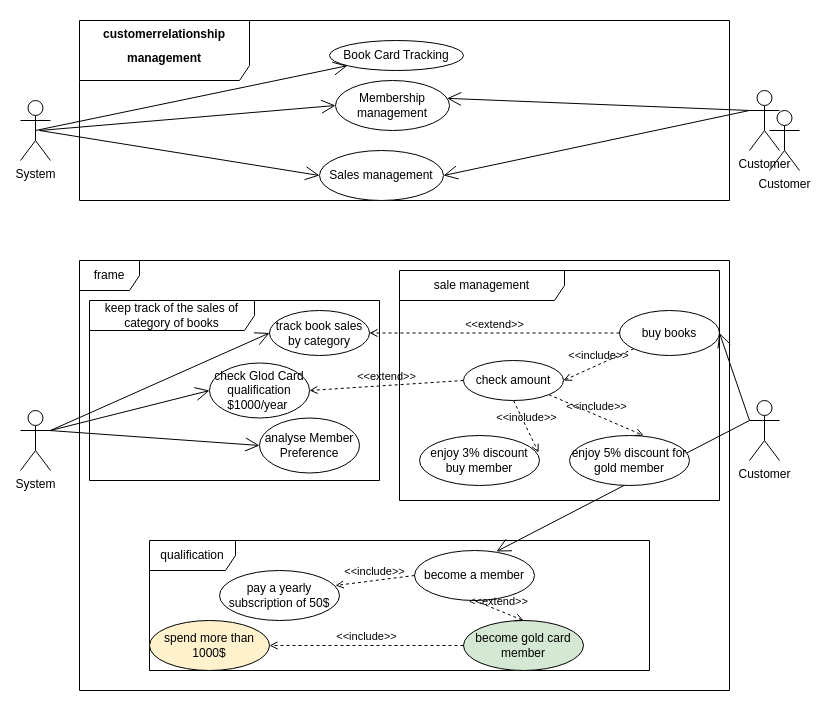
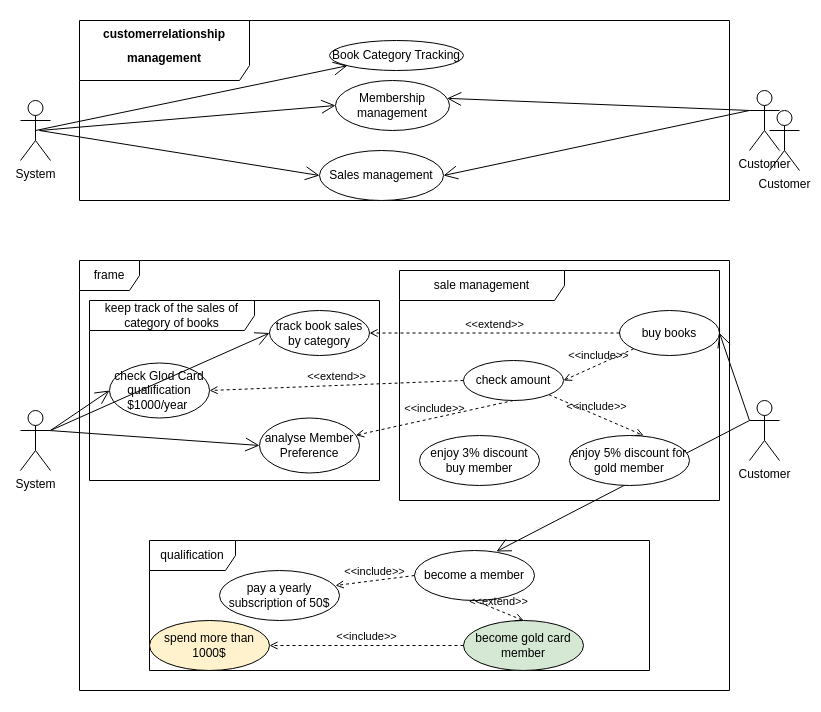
  <mxCell id="0" />
  <mxCell id="1" parent="0" />
  <mxCell id="2" value="&lt;div class=&quot;lake-content&quot;&gt;&lt;p style=&quot;margin: 0; padding: 0; min-height: 24px&quot; class=&quot;ne-p&quot; id=&quot;u0eaddb5d&quot;&gt;&lt;strong&gt;customerrelationship&lt;/strong&gt;&lt;/p&gt;&lt;p style=&quot;margin: 0; padding: 0; min-height: 24px&quot; class=&quot;ne-p&quot; id=&quot;udad4544d&quot;&gt;&lt;strong&gt;management&lt;/strong&gt;&lt;/p&gt;&lt;/div&gt;" style="shape=umlFrame;whiteSpace=wrap;html=1;pointerEvents=0;width=170;height=60;" parent="1" vertex="1"><mxGeometry x="79" y="20" width="650" height="180" as="geometry" /></mxCell>
  <mxCell id="3" value="System" style="shape=umlActor;verticalLabelPosition=bottom;verticalAlign=top;html=1;" vertex="1" parent="1"><mxGeometry x="20" y="100" width="30" height="60" as="geometry" /></mxCell>
  <mxCell id="4" value="Customer" style="shape=umlActor;verticalLabelPosition=bottom;verticalAlign=top;html=1;" vertex="1" parent="1"><mxGeometry x="749" y="90" width="30" height="60" as="geometry" /></mxCell>
- <mxCell id="5" value="Book Card Tracking" style="ellipse;whiteSpace=wrap;html=1;" vertex="1" parent="1"><mxGeometry x="329" y="40" width="134" height="30" as="geometry" /></mxCell>
+ <mxCell id="5" value="Book Category Tracking" style="ellipse;whiteSpace=wrap;html=1;" vertex="1" parent="1"><mxGeometry x="329" y="40" width="134" height="30" as="geometry" /></mxCell>
  <mxCell id="6" value="Sales management" style="ellipse;whiteSpace=wrap;html=1;" vertex="1" parent="1"><mxGeometry x="319" y="150" width="124" height="50" as="geometry" /></mxCell>
  <mxCell id="7" value="Membership management" style="ellipse;whiteSpace=wrap;html=1;" vertex="1" parent="1"><mxGeometry x="335" y="80" width="114" height="50" as="geometry" /></mxCell>
  <mxCell id="8" value="" style="endArrow=open;endFill=1;endSize=12;html=1;rounded=0;exitX=0.5;exitY=0.5;exitDx=0;exitDy=0;exitPerimeter=0;" edge="1" parent="1" source="3" target="5"><mxGeometry width="160" relative="1" as="geometry"><mxPoint x="139" y="120" as="sourcePoint" /><mxPoint x="299" y="120" as="targetPoint" /></mxGeometry></mxCell>
  <mxCell id="9" value="" style="endArrow=open;endFill=1;endSize=12;html=1;rounded=0;entryX=0;entryY=0.5;entryDx=0;entryDy=0;" edge="1" parent="1" target="7"><mxGeometry width="160" relative="1" as="geometry"><mxPoint x="39" y="130" as="sourcePoint" /><mxPoint x="355" y="103" as="targetPoint" /></mxGeometry></mxCell>
  <mxCell id="10" value="" style="endArrow=open;endFill=1;endSize=12;html=1;rounded=0;entryX=0;entryY=0.5;entryDx=0;entryDy=0;" edge="1" parent="1" target="6"><mxGeometry width="160" relative="1" as="geometry"><mxPoint x="39" y="130" as="sourcePoint" /><mxPoint x="353" y="185" as="targetPoint" /></mxGeometry></mxCell>
  <mxCell id="11" value="" style="endArrow=open;endFill=1;endSize=12;html=1;rounded=0;entryX=0.979;entryY=0.357;entryDx=0;entryDy=0;exitX=0;exitY=0.333;exitDx=0;exitDy=0;exitPerimeter=0;entryPerimeter=0;" edge="1" parent="1" source="4" target="7"><mxGeometry width="160" relative="1" as="geometry"><mxPoint x="49" y="140" as="sourcePoint" /><mxPoint x="353" y="185" as="targetPoint" /></mxGeometry></mxCell>
  <mxCell id="12" value="" style="endArrow=open;endFill=1;endSize=12;html=1;rounded=0;entryX=1;entryY=0.5;entryDx=0;entryDy=0;exitX=0;exitY=0.333;exitDx=0;exitDy=0;exitPerimeter=0;" edge="1" parent="1" source="4" target="6"><mxGeometry width="160" relative="1" as="geometry"><mxPoint x="759" y="120" as="sourcePoint" /><mxPoint x="490" y="175" as="targetPoint" /></mxGeometry></mxCell>
  <mxCell id="13" value="frame" style="shape=umlFrame;whiteSpace=wrap;html=1;pointerEvents=0;" vertex="1" parent="1"><mxGeometry x="79" y="260" width="650" height="430" as="geometry" /></mxCell>
  <mxCell id="14" value="System" style="shape=umlActor;verticalLabelPosition=bottom;verticalAlign=top;html=1;" vertex="1" parent="1"><mxGeometry x="20" y="410" width="30" height="60" as="geometry" /></mxCell>
  <mxCell id="15" value="Customer" style="shape=umlActor;verticalLabelPosition=bottom;verticalAlign=top;html=1;" vertex="1" parent="1"><mxGeometry x="749" y="400" width="30" height="60" as="geometry" /></mxCell>
  <mxCell id="16" value="qualification" style="shape=umlFrame;whiteSpace=wrap;html=1;pointerEvents=0;width=86;height=30;" vertex="1" parent="1"><mxGeometry x="149" y="540" width="500" height="130" as="geometry" /></mxCell>
  <mxCell id="17" value="become a member" style="ellipse;whiteSpace=wrap;html=1;" vertex="1" parent="1"><mxGeometry x="414" y="550" width="120" height="50" as="geometry" /></mxCell>
  <mxCell id="18" value="Customer" style="shape=umlActor;verticalLabelPosition=bottom;verticalAlign=top;html=1;" vertex="1" parent="1"><mxGeometry x="769" y="110" width="30" height="60" as="geometry" /></mxCell>
  <mxCell id="19" value="spend more than 1000$" style="ellipse;whiteSpace=wrap;html=1;fillColor=#fff2cc;" vertex="1" parent="1"><mxGeometry x="149" y="620" width="120" height="50" as="geometry" /></mxCell>
  <mxCell id="20" value="become gold card member" style="ellipse;whiteSpace=wrap;html=1;fillColor=#d5e8d4;" vertex="1" parent="1"><mxGeometry x="463" y="620" width="120" height="50" as="geometry" /></mxCell>
  <mxCell id="21" value="&amp;lt;&amp;lt;include&amp;gt;&amp;gt;" style="html=1;verticalAlign=bottom;labelBackgroundColor=none;endArrow=open;endFill=0;dashed=1;rounded=0;exitX=0;exitY=0.5;exitDx=0;exitDy=0;" edge="1" parent="1" source="20" target="19"><mxGeometry width="160" relative="1" as="geometry"><mxPoint x="269" y="380" as="sourcePoint" /><mxPoint x="429" y="380" as="targetPoint" /></mxGeometry></mxCell>
  <mxCell id="22" value="pay a yearly subscription of 50$" style="ellipse;whiteSpace=wrap;html=1;" vertex="1" parent="1"><mxGeometry x="219" y="570" width="120" height="50" as="geometry" /></mxCell>
  <mxCell id="23" value="&amp;lt;&amp;lt;include&amp;gt;&amp;gt;" style="html=1;verticalAlign=bottom;labelBackgroundColor=none;endArrow=open;endFill=0;dashed=1;rounded=0;exitX=0;exitY=0.5;exitDx=0;exitDy=0;entryX=0.967;entryY=0.3;entryDx=0;entryDy=0;entryPerimeter=0;" edge="1" parent="1" source="17" target="22"><mxGeometry width="160" relative="1" as="geometry"><mxPoint x="489" y="440" as="sourcePoint" /><mxPoint x="649" y="440" as="targetPoint" /></mxGeometry></mxCell>
  <mxCell id="24" value="&amp;lt;&amp;lt;extend&amp;gt;&amp;gt;" style="html=1;verticalAlign=bottom;labelBackgroundColor=none;endArrow=open;endFill=0;dashed=1;rounded=0;exitX=0.5;exitY=1;exitDx=0;exitDy=0;entryX=0.5;entryY=0;entryDx=0;entryDy=0;" edge="1" parent="1" source="17" target="20"><mxGeometry width="160" relative="1" as="geometry"><mxPoint x="359" y="340" as="sourcePoint" /><mxPoint x="519" y="340" as="targetPoint" /></mxGeometry></mxCell>
  <mxCell id="25" value="" style="endArrow=open;endFill=1;endSize=12;html=1;rounded=0;entryX=0.683;entryY=0.02;entryDx=0;entryDy=0;entryPerimeter=0;" edge="1" parent="1" target="17"><mxGeometry width="160" relative="1" as="geometry"><mxPoint x="749" y="420" as="sourcePoint" /><mxPoint x="319" y="520" as="targetPoint" /></mxGeometry></mxCell>
  <mxCell id="26" value="keep track of the sales of category of books" style="shape=umlFrame;whiteSpace=wrap;html=1;pointerEvents=0;width=165;height=30;" vertex="1" parent="1"><mxGeometry x="89" y="300" width="290" height="180" as="geometry" /></mxCell>
  <mxCell id="27" value="buy books" style="ellipse;whiteSpace=wrap;html=1;" vertex="1" parent="1"><mxGeometry x="619" y="310" width="100" height="45" as="geometry" /></mxCell>
  <mxCell id="28" value="" style="endArrow=open;endFill=1;endSize=12;html=1;rounded=0;entryX=1;entryY=0.5;entryDx=0;entryDy=0;" edge="1" parent="1" target="27"><mxGeometry width="160" relative="1" as="geometry"><mxPoint x="749" y="420" as="sourcePoint" /><mxPoint x="456" y="511" as="targetPoint" /></mxGeometry></mxCell>
  <mxCell id="29" value="sale management" style="shape=umlFrame;whiteSpace=wrap;html=1;pointerEvents=0;width=165;height=30;" vertex="1" parent="1"><mxGeometry x="399" y="270" width="320" height="230" as="geometry" /></mxCell>
  <mxCell id="30" value="track book sales by category" style="ellipse;whiteSpace=wrap;html=1;" vertex="1" parent="1"><mxGeometry x="269" y="310" width="100" height="45" as="geometry" /></mxCell>
  <mxCell id="31" value="&amp;lt;&amp;lt;extend&amp;gt;&amp;gt;" style="html=1;verticalAlign=bottom;labelBackgroundColor=none;endArrow=open;endFill=0;dashed=1;rounded=0;exitX=0;exitY=0.5;exitDx=0;exitDy=0;entryX=1;entryY=0.5;entryDx=0;entryDy=0;" edge="1" parent="1" source="27" target="30"><mxGeometry width="160" relative="1" as="geometry"><mxPoint x="419" y="330" as="sourcePoint" /><mxPoint x="579" y="330" as="targetPoint" /></mxGeometry></mxCell>
- <mxCell id="32" value="check Glod Card qualification $1000/year&amp;nbsp;" style="ellipse;whiteSpace=wrap;html=1;" vertex="1" parent="1"><mxGeometry x="209" y="362.5" width="100" height="55" as="geometry" /></mxCell>
+ <mxCell id="32" value="check Glod Card qualification $1000/year&amp;nbsp;" style="ellipse;whiteSpace=wrap;html=1;" vertex="1" parent="1"><mxGeometry x="109" y="362.5" width="100" height="55" as="geometry" /></mxCell>
  <mxCell id="33" value="enjoy 3% discount buy member" style="ellipse;whiteSpace=wrap;html=1;" vertex="1" parent="1"><mxGeometry x="419" y="435" width="120" height="50" as="geometry" /></mxCell>
  <mxCell id="34" value="enjoy 5% discount for gold member" style="ellipse;whiteSpace=wrap;html=1;" vertex="1" parent="1"><mxGeometry x="569" y="435" width="120" height="50" as="geometry" /></mxCell>
- <mxCell id="35" value="&amp;lt;&amp;lt;include&amp;gt;&amp;gt;" style="html=1;verticalAlign=bottom;labelBackgroundColor=none;endArrow=open;endFill=0;dashed=1;rounded=0;entryX=0.992;entryY=0.34;entryDx=0;entryDy=0;entryPerimeter=0;exitX=0.5;exitY=1;exitDx=0;exitDy=0;" edge="1" parent="1" source="41" target="33"><mxGeometry width="160" relative="1" as="geometry"><mxPoint x="669" y="355" as="sourcePoint" /><mxPoint x="519" y="410" as="targetPoint" /></mxGeometry></mxCell>
+ <mxCell id="35" value="&amp;lt;&amp;lt;include&amp;gt;&amp;gt;" style="html=1;verticalAlign=bottom;labelBackgroundColor=none;endArrow=open;endFill=0;dashed=1;rounded=0;exitX=0.5;exitY=1;exitDx=0;exitDy=0;" edge="1" parent="1" source="41" target="39"><mxGeometry width="160" relative="1" as="geometry"><mxPoint x="669" y="355" as="sourcePoint" /><mxPoint x="519" y="410" as="targetPoint" /></mxGeometry></mxCell>
  <mxCell id="36" value="&amp;lt;&amp;lt;include&amp;gt;&amp;gt;" style="html=1;verticalAlign=bottom;labelBackgroundColor=none;endArrow=open;endFill=0;dashed=1;rounded=0;exitX=1;exitY=1;exitDx=0;exitDy=0;entryX=0.617;entryY=0;entryDx=0;entryDy=0;entryPerimeter=0;" edge="1" parent="1" source="41" target="34"><mxGeometry width="160" relative="1" as="geometry"><mxPoint x="619" y="330" as="sourcePoint" /><mxPoint x="679" y="440" as="targetPoint" /></mxGeometry></mxCell>
  <mxCell id="37" value="" style="endArrow=open;endFill=1;endSize=12;html=1;rounded=0;entryX=0;entryY=0.5;entryDx=0;entryDy=0;exitX=1;exitY=0.333;exitDx=0;exitDy=0;exitPerimeter=0;" edge="1" parent="1" source="14" target="32"><mxGeometry width="160" relative="1" as="geometry"><mxPoint x="59" y="430" as="sourcePoint" /><mxPoint x="219" y="430" as="targetPoint" /></mxGeometry></mxCell>
  <mxCell id="38" value="" style="endArrow=open;endFill=1;endSize=12;html=1;rounded=0;entryX=0;entryY=0.5;entryDx=0;entryDy=0;exitX=1;exitY=0.333;exitDx=0;exitDy=0;exitPerimeter=0;" edge="1" parent="1" source="14" target="30"><mxGeometry width="160" relative="1" as="geometry"><mxPoint x="60" y="440" as="sourcePoint" /><mxPoint x="219" y="418" as="targetPoint" /></mxGeometry></mxCell>
  <mxCell id="39" value="analyse Member&lt;div&gt;Preference&lt;/div&gt;" style="ellipse;whiteSpace=wrap;html=1;" vertex="1" parent="1"><mxGeometry x="259" y="417.5" width="100" height="55" as="geometry" /></mxCell>
  <mxCell id="40" value="" style="endArrow=open;endFill=1;endSize=12;html=1;rounded=0;entryX=0;entryY=0.5;entryDx=0;entryDy=0;" edge="1" parent="1" target="39"><mxGeometry width="160" relative="1" as="geometry"><mxPoint x="49" y="430" as="sourcePoint" /><mxPoint x="279" y="343" as="targetPoint" /></mxGeometry></mxCell>
  <mxCell id="41" value="check amount" style="ellipse;whiteSpace=wrap;html=1;" vertex="1" parent="1"><mxGeometry x="463" y="360" width="100" height="40" as="geometry" /></mxCell>
  <mxCell id="42" value="&amp;lt;&amp;lt;include&amp;gt;&amp;gt;" style="html=1;verticalAlign=bottom;labelBackgroundColor=none;endArrow=open;endFill=0;dashed=1;rounded=0;exitX=0;exitY=1;exitDx=0;exitDy=0;entryX=1;entryY=0.5;entryDx=0;entryDy=0;" edge="1" parent="1" source="27" target="41"><mxGeometry width="160" relative="1" as="geometry"><mxPoint x="558" y="404" as="sourcePoint" /><mxPoint x="653" y="445" as="targetPoint" /></mxGeometry></mxCell>
  <mxCell id="43" value="&amp;lt;&amp;lt;extend&amp;gt;&amp;gt;" style="html=1;verticalAlign=bottom;labelBackgroundColor=none;endArrow=open;endFill=0;dashed=1;rounded=0;exitX=0;exitY=0.5;exitDx=0;exitDy=0;entryX=1;entryY=0.5;entryDx=0;entryDy=0;" edge="1" parent="1" source="41" target="32"><mxGeometry width="160" relative="1" as="geometry"><mxPoint x="629" y="343" as="sourcePoint" /><mxPoint x="379" y="343" as="targetPoint" /></mxGeometry></mxCell>
